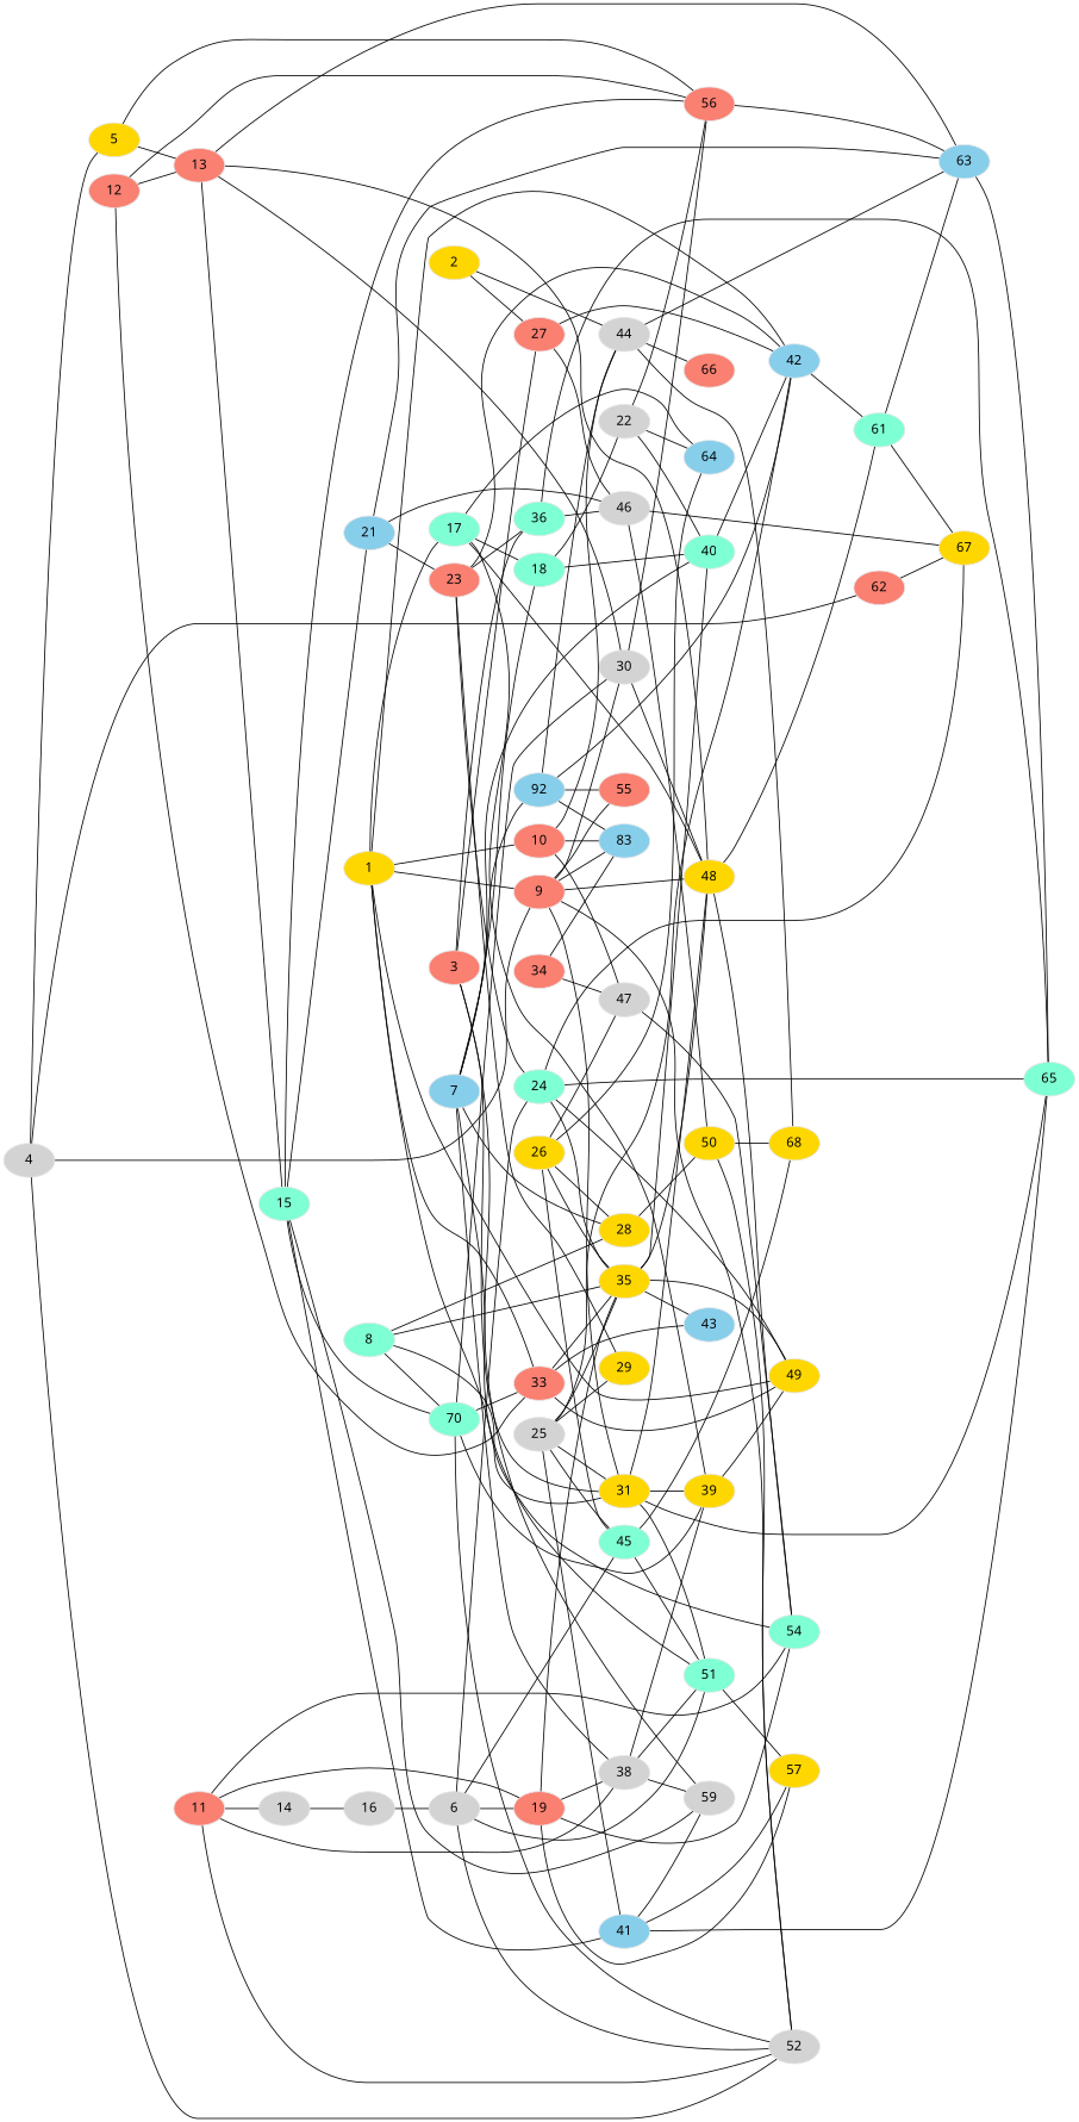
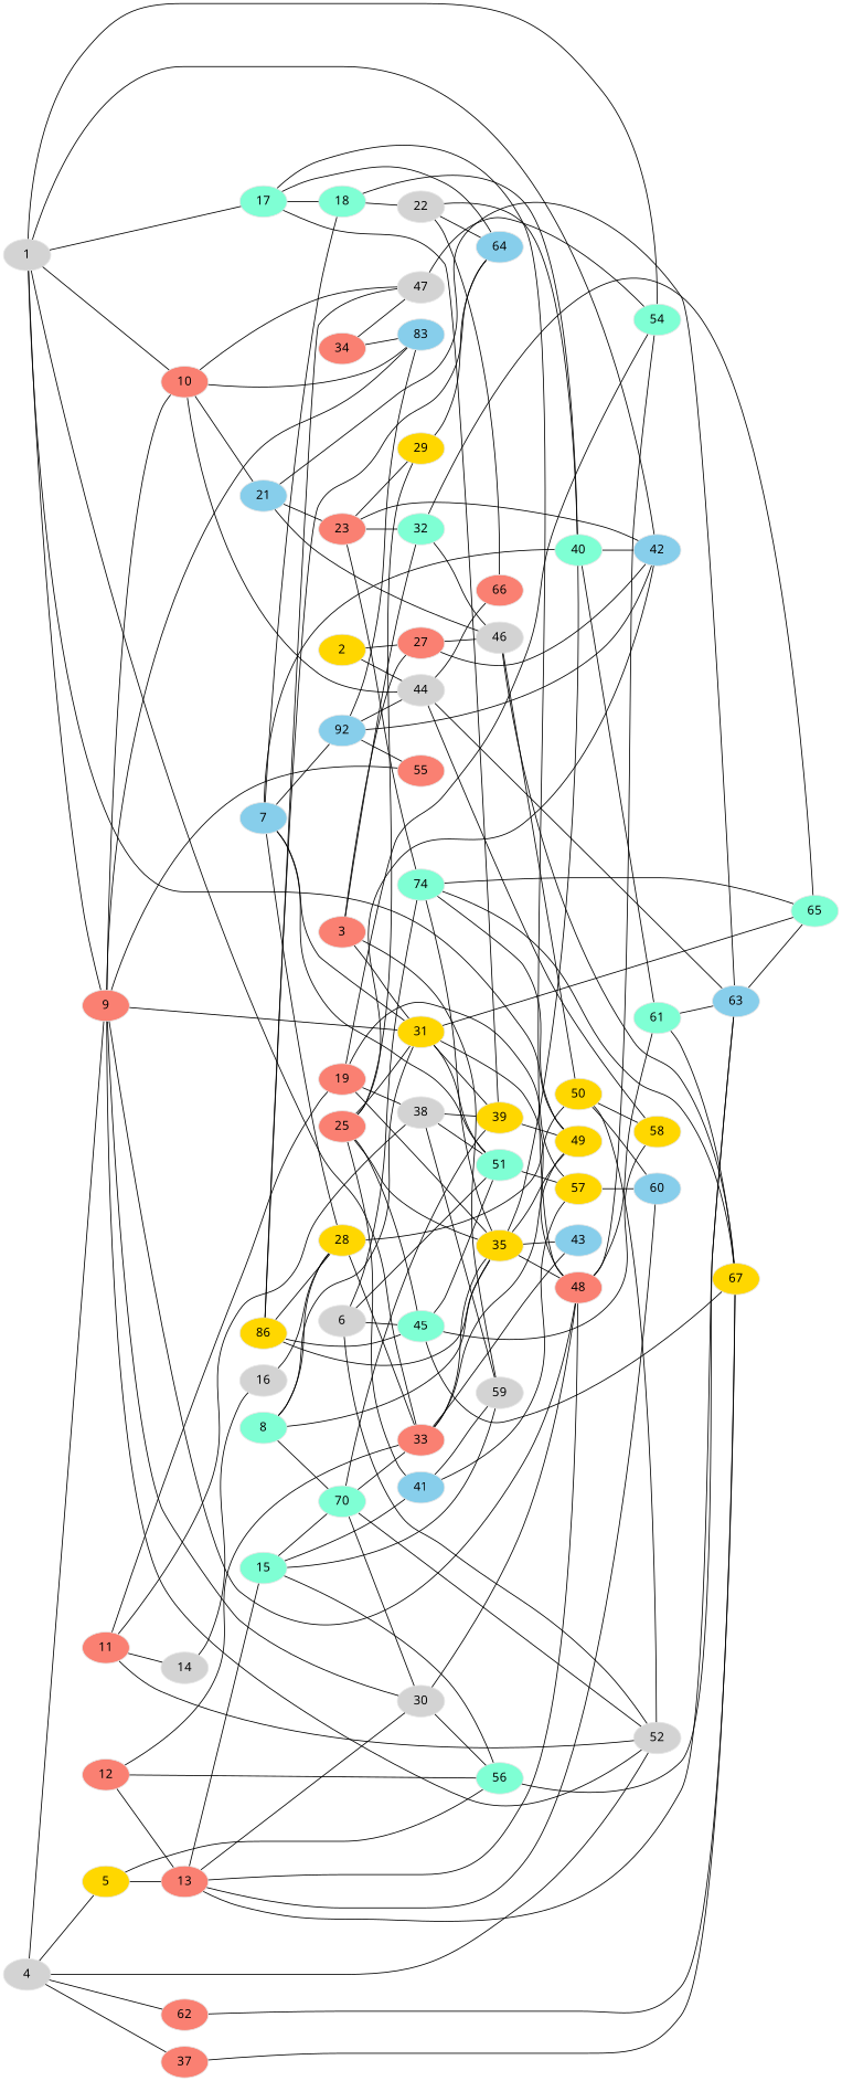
  graph {
    fontname="Noto Sans"
    rankdir=LR
    node [color=gray90 fillcolor=salmon fontname="Noto Sans" style=filled]
    edge [fontname="Noto Sans" weight=1.0]
-   1 [fillcolor=gold]
+   1 [fillcolor=lightgrey]
    9
    10
    33
    42 [fillcolor=skyblue]
    49 [fillcolor=gold]
    54 [fillcolor=aquamarine]
    17 [fillcolor=aquamarine]
    31 [fillcolor=gold]
    52 [fillcolor=lightgrey]
    30 [fillcolor=lightgrey]
-   48 [fillcolor=gold]
+   48
    n13 [fillcolor=skyblue label=83]
    55
    44 [fillcolor=lightgrey]
    21 [fillcolor=skyblue]
    47 [fillcolor=lightgrey]
    35 [fillcolor=gold]
    43 [fillcolor=skyblue]
    61 [fillcolor=aquamarine]
    2 [fillcolor=gold]
    27
    46 [fillcolor=lightgrey]
    63 [fillcolor=skyblue]
    66
-   58 [fillcolor=gold label=68]
+   58 [fillcolor=gold]
    3
-   36 [fillcolor=aquamarine]
+   36 [fillcolor=aquamarine label=32]
    59 [fillcolor=lightgrey]
    51 [fillcolor=aquamarine]
    39 [fillcolor=gold]
    65 [fillcolor=aquamarine]
    4 [fillcolor=lightgrey]
    5 [fillcolor=gold]
+   37
    62
    13
-   56
+   56 [fillcolor=aquamarine]
    67 [fillcolor=gold]
    15 [fillcolor=aquamarine]
+   60 [fillcolor=skyblue]
    6 [fillcolor=lightgrey]
    19
-   24 [fillcolor=aquamarine]
+   24 [fillcolor=aquamarine label=74]
    45 [fillcolor=aquamarine]
    38 [fillcolor=lightgrey]
    57 [fillcolor=gold]
    7 [fillcolor=skyblue]
    18 [fillcolor=aquamarine]
    28 [fillcolor=gold]
    n51 [fillcolor=skyblue label=92]
    40 [fillcolor=aquamarine]
    22 [fillcolor=lightgrey]
    50 [fillcolor=gold]
    8 [fillcolor=aquamarine]
    n56 [fillcolor=aquamarine label=70]
    23
    11
    14 [fillcolor=lightgrey]
    16 [fillcolor=lightgrey]
    12
    64 [fillcolor=skyblue]
    41 [fillcolor=skyblue]
    29 [fillcolor=gold]
-   25 [fillcolor=lightgrey]
-   26 [fillcolor=gold]
+   25
+   26 [fillcolor=gold label=86]
    34
    1 -- 9
    1 -- 10
    1 -- 33
    1 -- 42 [weight=2.0]
    1 -- 49
    1 -- 54
    1 -- 17
+   9 -- 10
    9 -- 31
    9 -- 52
    9 -- 30
    9 -- 48
    9 -- n13
    9 -- 55
    10 -- n13
    10 -- 44
-   15 -- 21
+   10 -- 21
    10 -- 47
    33 -- 49
    33 -- 35
    33 -- 43
-   42 -- 61
+   40 -- 61
    17 -- 48
    17 -- 39
    17 -- 18
    17 -- 64
    31 -- 48
    31 -- 51
    31 -- 39
    31 -- 65 [weight=2.0]
    30 -- 48
    30 -- 56
    48 -- 54
    48 -- 61
    44 -- 63
    44 -- 66
    44 -- 58
    21 -- 46
    21 -- 63
    21 -- 23
    47 -- 54
    35 -- 49
    35 -- 48
    35 -- 43
    35 -- 40
    61 -- 63
    61 -- 67
    2 -- 44 [weight=2.0]
    2 -- 27
    27 -- 42
    27 -- 46
    46 -- 67
    46 -- 50
    63 -- 65
    3 -- 31
    3 -- 27
    3 -- 36
    3 -- 59
    36 -- 46
    36 -- 65
    51 -- 57 [weight=2.0]
    39 -- 49
    4 -- 9
    4 -- 52 [weight=2.0]
    4 -- 5
+   4 -- 37
    4 -- 62
    5 -- 13
    5 -- 56
+   37 -- 67
    62 -- 67
    13 -- 30
    13 -- 48
    13 -- 63
    13 -- 15
+   13 -- 60
    56 -- 63
    15 -- 59
    15 -- 56 [weight=2.0]
    15 -- n56
    15 -- 41
    6 -- 52
    6 -- 51
-   6 -- 19
    6 -- 24
    6 -- 45
    19 -- 54
    19 -- 35
    19 -- 38
    19 -- 57
    24 -- 49
    24 -- 35
    24 -- 65 [weight=2.0]
    24 -- 67
    45 -- 58
    45 -- 51
+   45 -- 67
    38 -- 59
    38 -- 51
    38 -- 39
-   7 -- 38
+   57 -- 60
+   7 -- 31
    7 -- 51
    7 -- 18
    7 -- 28
    7 -- n51
    7 -- 40
    18 -- 40
    18 -- 22
+   28 -- 33
    28 -- 50
    n51 -- 42
    n51 -- n13
    n51 -- 55
    n51 -- 44
    40 -- 42
-   22 -- 56
+   22 -- 66
    22 -- 40
    22 -- 64
    50 -- 52
    50 -- 58
+   50 -- 60
    8 -- 31
    8 -- 35
    8 -- 28 [weight=2.0]
    8 -- n56
    n56 -- 33
    n56 -- 52
    n56 -- 30
    n56 -- 39
    23 -- 42
    23 -- 36
    23 -- 24
    23 -- 29
-   11 -- 54
    11 -- 52
    11 -- 19
    11 -- 38
    11 -- 14
    14 -- 16
-   16 -- 6
+   16 -- 28
    12 -- 33
    12 -- 13
    12 -- 56
    41 -- 59
-   41 -- 65
    41 -- 57
+   29 -- 64
    25 -- 42
    25 -- 31
    25 -- 35
    25 -- 45
    25 -- 41
    25 -- 29
    26 -- 47
    26 -- 35
    26 -- 45
    26 -- 28
    26 -- 64
    34 -- n13
    34 -- 47
  }
